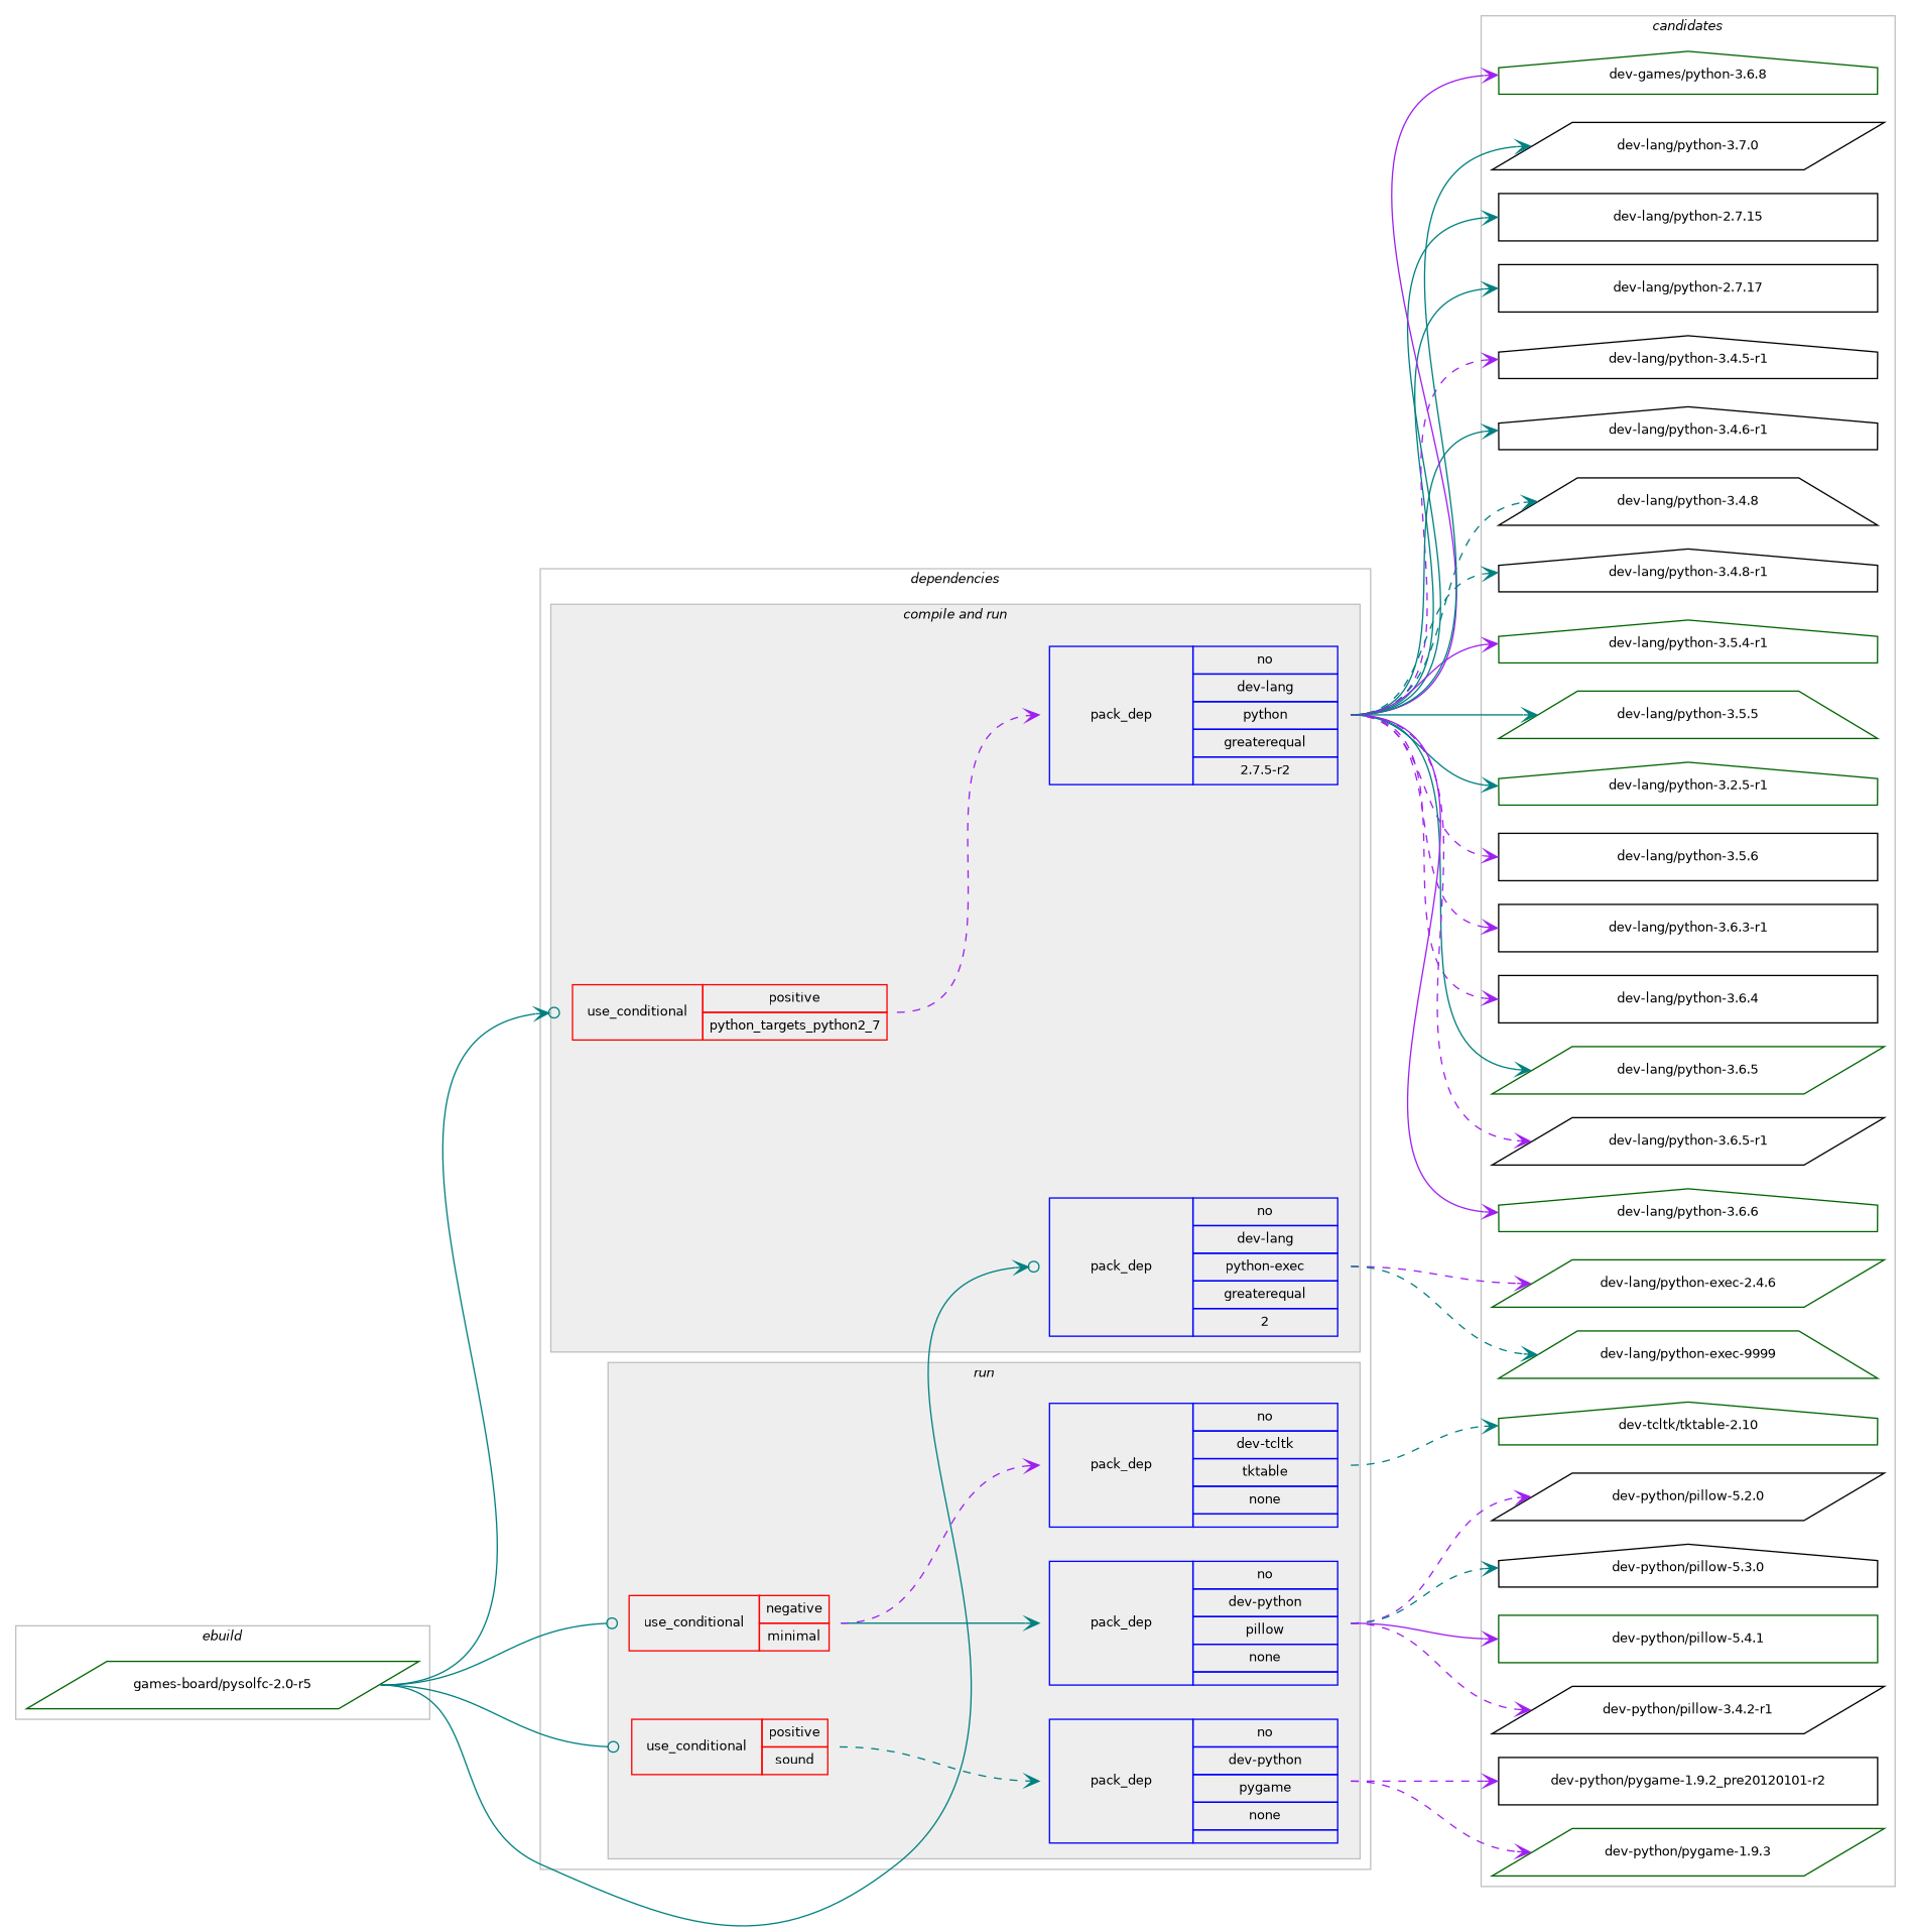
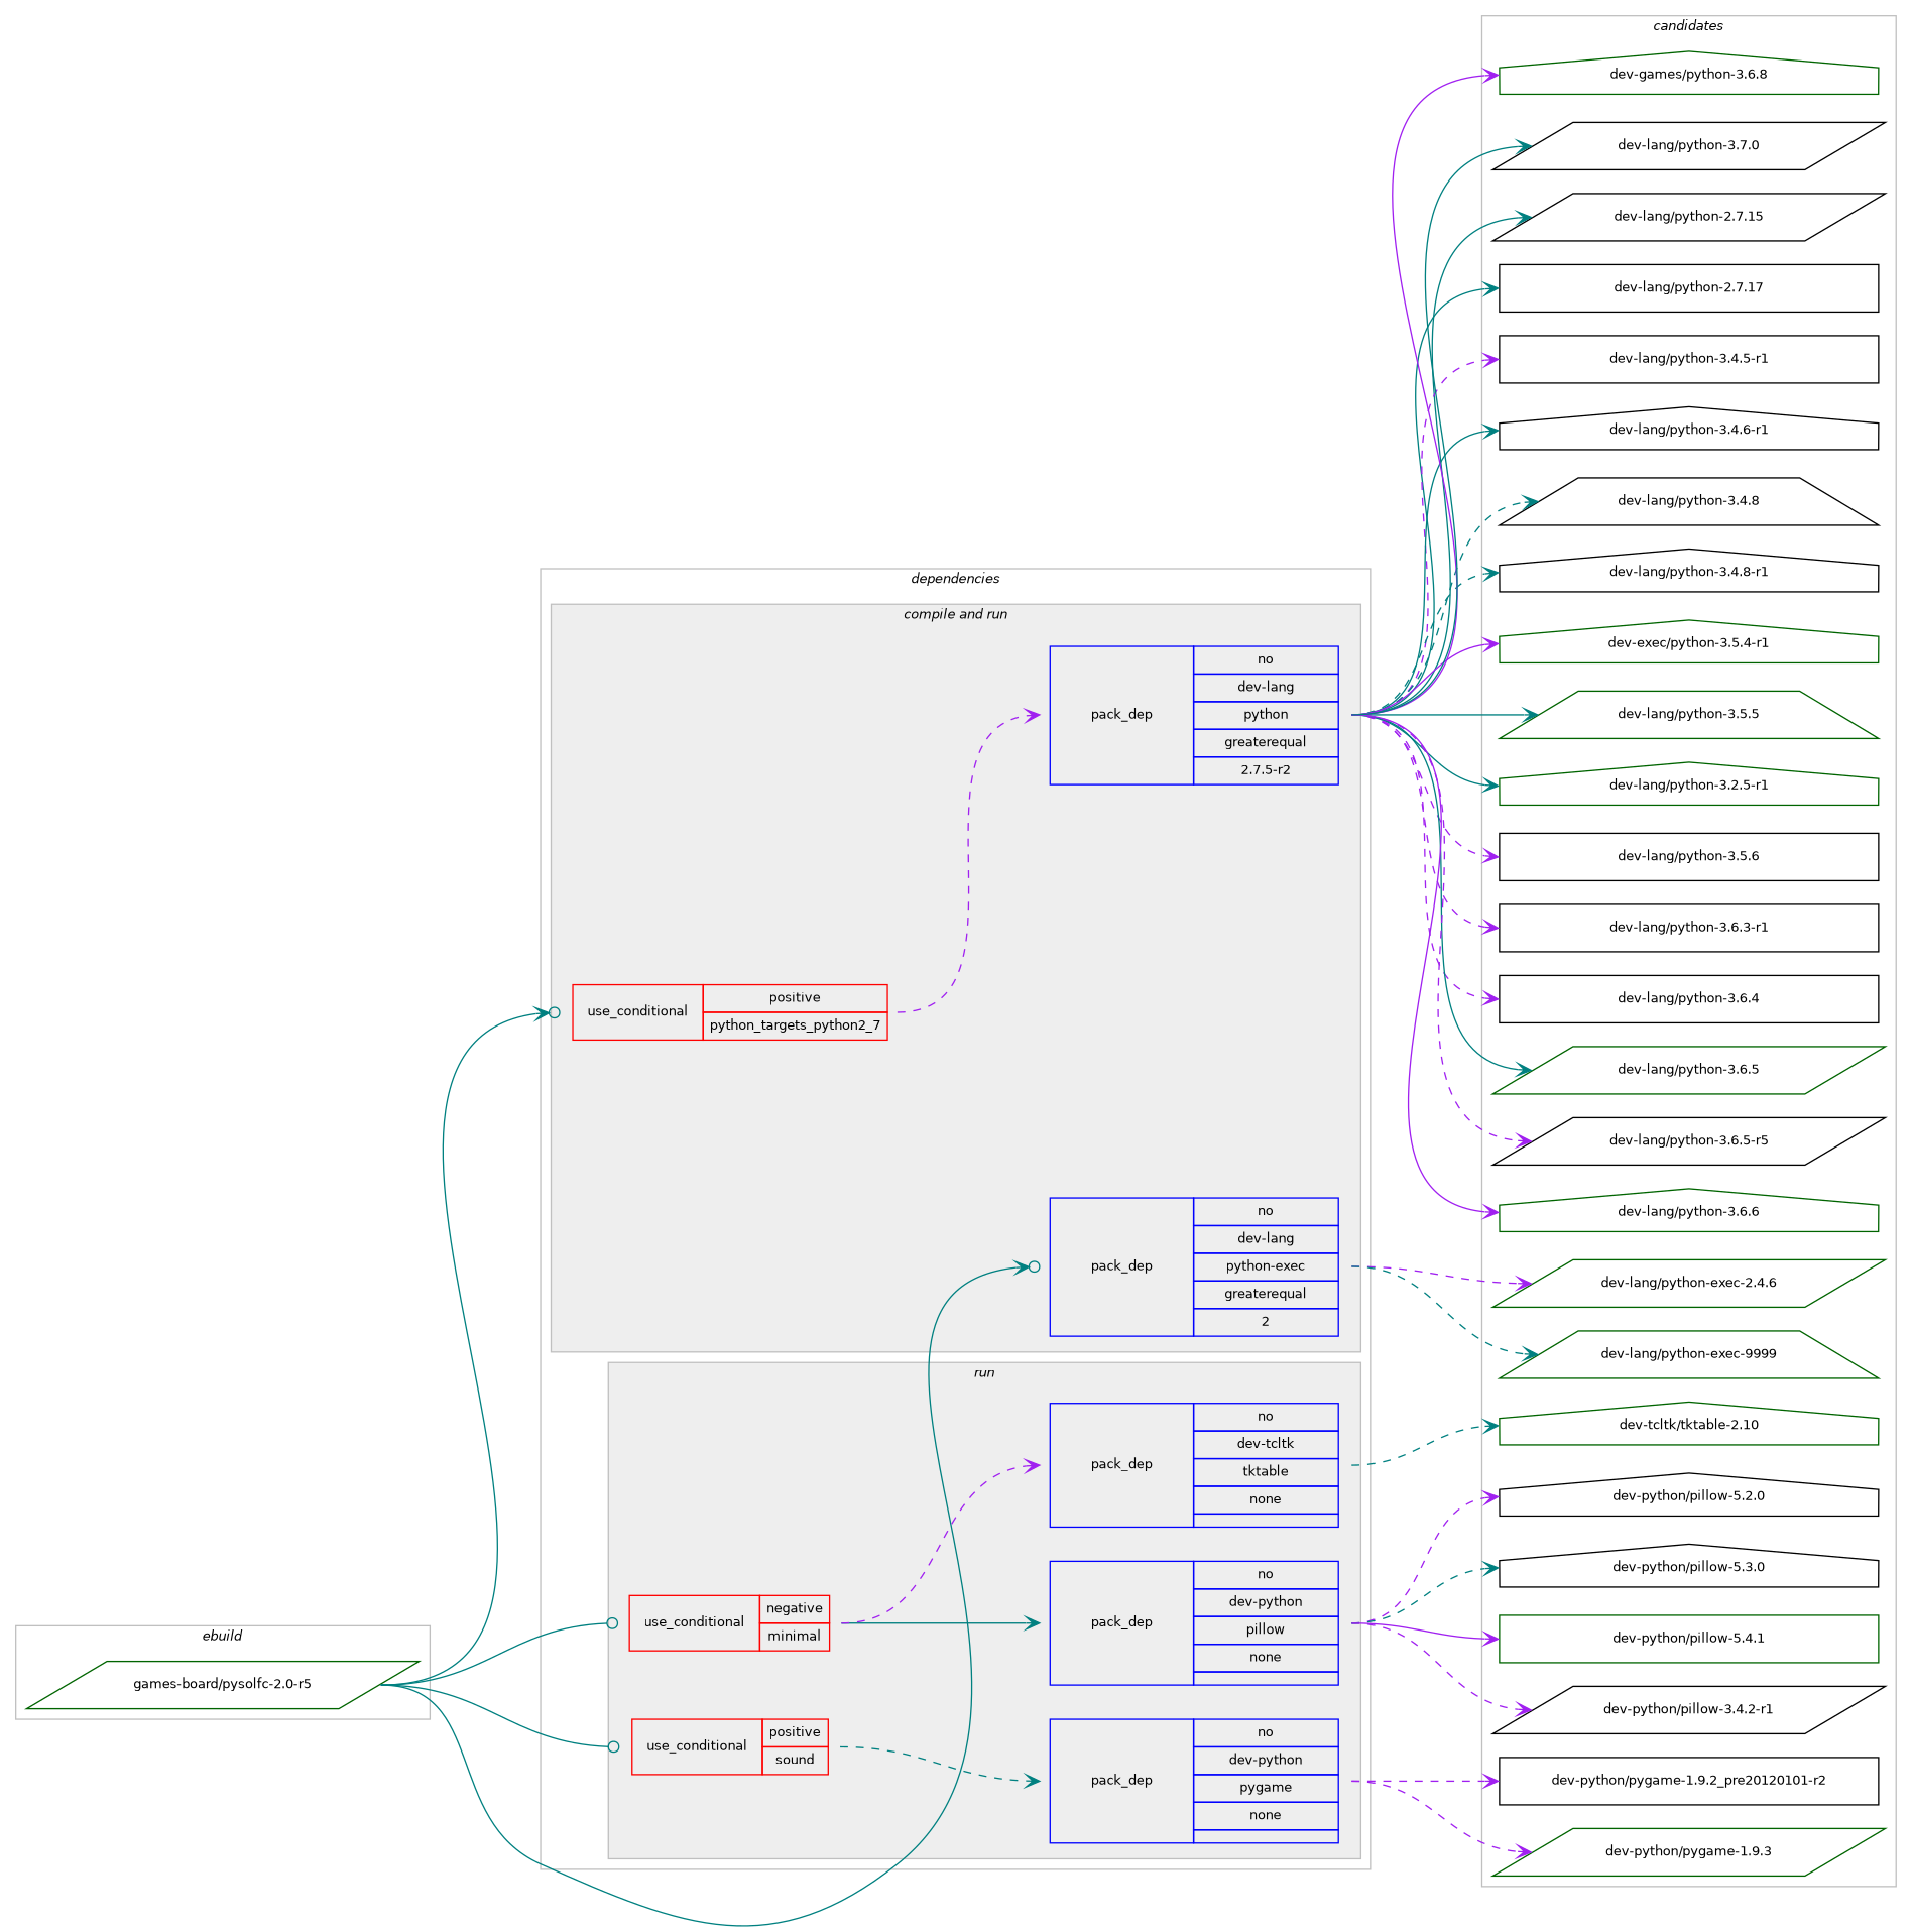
  digraph {
    compound=true
    concentrate=true
    fontname=Helvetica
    fontsize=10
    newrank=true
    rankdir=LR
    ranksep=1.5
    node [color=black fontname=Helvetica fontsize=10 shape=parallelogram]
    edge [arrowhead=vee color=teal headport=w style=dashed tailport=e weight=100]
    n1 [color=darkgreen label="games-board/pysolfc-2.0-r5" width=4]
    n2 [color=blue label=<<TABLE BORDER="0" CELLBORDER="1" CELLSPACING="0" CELLPADDING="4" WIDTH="220"><TR><TD ROWSPAN="6" CELLPADDING="30">pack_dep</TD></TR><TR><TD WIDTH="110">no</TD></TR><TR><TD>dev-lang</TD></TR><TR><TD>python</TD></TR><TR><TD>greaterequal</TD></TR><TR><TD>2.7.5-r2</TD></TR></TABLE>> shape=none]
    n3 [color=red label=<<TABLE BORDER="0" CELLBORDER="1" CELLSPACING="0" CELLPADDING="4"><TR><TD ROWSPAN="3" CELLPADDING="10">use_conditional</TD></TR><TR><TD>positive</TD></TR><TR><TD>python_targets_python2_7</TD></TR></TABLE>> shape=none]
    n4 [color=blue label=<<TABLE BORDER="0" CELLBORDER="1" CELLSPACING="0" CELLPADDING="4" WIDTH="220"><TR><TD ROWSPAN="6" CELLPADDING="30">pack_dep</TD></TR><TR><TD WIDTH="110">no</TD></TR><TR><TD>dev-lang</TD></TR><TR><TD>python-exec</TD></TR><TR><TD>greaterequal</TD></TR><TR><TD>2</TD></TR></TABLE>> shape=none]
    n5 [color=blue label=<<TABLE BORDER="0" CELLBORDER="1" CELLSPACING="0" CELLPADDING="4" WIDTH="220"><TR><TD ROWSPAN="6" CELLPADDING="30">pack_dep</TD></TR><TR><TD WIDTH="110">no</TD></TR><TR><TD>dev-python</TD></TR><TR><TD>pillow</TD></TR><TR><TD>none</TD></TR><TR><TD></TD></TR></TABLE>> shape=none]
    n6 [color=blue label=<<TABLE BORDER="0" CELLBORDER="1" CELLSPACING="0" CELLPADDING="4" WIDTH="220"><TR><TD ROWSPAN="6" CELLPADDING="30">pack_dep</TD></TR><TR><TD WIDTH="110">no</TD></TR><TR><TD>dev-tcltk</TD></TR><TR><TD>tktable</TD></TR><TR><TD>none</TD></TR><TR><TD></TD></TR></TABLE>> shape=none]
    n7 [color=red label=<<TABLE BORDER="0" CELLBORDER="1" CELLSPACING="0" CELLPADDING="4"><TR><TD ROWSPAN="3" CELLPADDING="10">use_conditional</TD></TR><TR><TD>negative</TD></TR><TR><TD>minimal</TD></TR></TABLE>> shape=none]
    n8 [color=blue label=<<TABLE BORDER="0" CELLBORDER="1" CELLSPACING="0" CELLPADDING="4" WIDTH="220"><TR><TD ROWSPAN="6" CELLPADDING="30">pack_dep</TD></TR><TR><TD WIDTH="110">no</TD></TR><TR><TD>dev-python</TD></TR><TR><TD>pygame</TD></TR><TR><TD>none</TD></TR><TR><TD></TD></TR></TABLE>> shape=none]
    n9 [color=red label=<<TABLE BORDER="0" CELLBORDER="1" CELLSPACING="0" CELLPADDING="4"><TR><TD ROWSPAN="3" CELLPADDING="10">use_conditional</TD></TR><TR><TD>positive</TD></TR><TR><TD>sound</TD></TR></TABLE>> shape=none]
-   n10 [label="dev-lang/python-2.7.15" shape=box width=4]
+   n10 [label="dev-lang/python-2.7.15" width=4]
    n11 [label="dev-lang/python-2.7.17" shape=box width=4]
-   n12 [label="dev-lang/python-3.4.5-r1" shape=house width=4]
+   n12 [label="dev-lang/python-3.4.5-r1" shape=box width=4]
    n13 [label="dev-lang/python-3.4.6-r1" shape=house width=4]
    n14 [label="dev-lang/python-3.4.8" shape=trapezium width=4]
    n15 [label="dev-lang/python-3.4.8-r1" shape=house width=4]
-   n16 [color=darkgreen label="dev-lang/python-3.5.4-r1" shape=house width=4]
+   n16 [color=darkgreen label="dev-exec/python-3.5.4-r1" shape=house width=4]
    n17 [color=darkgreen label="dev-lang/python-3.5.5" shape=trapezium width=4]
    n18 [color=darkgreen label="dev-lang/python-3.2.5-r1" shape=house width=4]
    n19 [label="dev-lang/python-3.5.6" shape=box width=4]
    n20 [label="dev-lang/python-3.6.3-r1" shape=box width=4]
    n21 [label="dev-lang/python-3.6.4" shape=box width=4]
    n22 [color=darkgreen label="dev-lang/python-3.6.5" width=4]
-   n23 [label="dev-lang/python-3.6.5-r1" width=4]
+   n23 [label="dev-lang/python-3.6.5-r5" width=4]
    n24 [color=darkgreen label="dev-lang/python-3.6.6" shape=house width=4]
    n25 [color=darkgreen label="dev-games/python-3.6.8" shape=house width=4]
    n26 [label="dev-lang/python-3.7.0" width=4]
    n27 [color=darkgreen label="dev-lang/python-exec-2.4.6" width=4]
    n28 [color=darkgreen label="dev-lang/python-exec-9999" shape=trapezium width=4]
    n29 [color=darkgreen label="dev-tcltk/tktable-2.10" shape=house width=4]
    n30 [label="dev-python/pillow-3.4.2-r1" width=4]
-   n31 [label="dev-python/pillow-5.2.0" width=4]
+   n31 [label="dev-python/pillow-5.2.0" shape=house width=4]
    n32 [label="dev-python/pillow-5.3.0" shape=house width=4]
    n33 [color=darkgreen label="dev-python/pillow-5.4.1" shape=box width=4]
    n34 [label="dev-python/pygame-1.9.2_pre20120101-r2" shape=box width=4]
    n35 [color=darkgreen label="dev-python/pygame-1.9.3" width=4]
    subgraph cluster_1 {
      color=gray
      label=<<i>ebuild</i>>
      rank=same
      n1
    }
    subgraph cluster_2 {
      color=gray
      label=<<i>dependencies</i>>
      subgraph cluster_3 {
        color=gray
        fillcolor="#eeeeee"
        label=<<i>compile</i>>
        style=filled
      }
      subgraph cluster_4 {
        color=gray
        fillcolor="#eeeeee"
        label=<<i>compile and run</i>>
        style=filled
        subgraph sub_5 {
          color=gray
          fillcolor="#eeeeee"
          label=<<i>compile and run</i>>
          style=filled
          n3
          subgraph sub_6 {
            color=gray
            fillcolor="#eeeeee"
            label=<<i>compile and run</i>>
            style=filled
            n2
          }
        }
        subgraph sub_7 {
          color=gray
          fillcolor="#eeeeee"
          label=<<i>compile and run</i>>
          style=filled
          n4
        }
      }
      subgraph cluster_8 {
        color=gray
        fillcolor="#eeeeee"
        label=<<i>run</i>>
        style=filled
        subgraph sub_9 {
          color=gray
          fillcolor="#eeeeee"
          label=<<i>run</i>>
          style=filled
          n7
          subgraph sub_10 {
            color=gray
            fillcolor="#eeeeee"
            label=<<i>run</i>>
            style=filled
            n5
          }
          subgraph sub_11 {
            color=gray
            fillcolor="#eeeeee"
            label=<<i>run</i>>
            style=filled
            n6
          }
        }
        subgraph sub_12 {
          color=gray
          fillcolor="#eeeeee"
          label=<<i>run</i>>
          style=filled
          n9
          subgraph sub_13 {
            color=gray
            fillcolor="#eeeeee"
            label=<<i>run</i>>
            style=filled
            n8
          }
        }
      }
    }
    subgraph cluster_14 {
      color=gray
      label=<<i>candidates</i>>
      rank=same
      subgraph sub_15 {
        color=black
        label=<<i>candidates</i>>
        nodesep=1
        rank=same
        n10
        n11
        n12
        n13
        n14
        n15
        n16
        n17
        n18
        n19
        n20
        n21
        n22
        n23
        n24
        n25
        n26
      }
      subgraph sub_16 {
        color=black
        label=<<i>candidates</i>>
        nodesep=1
        rank=same
        n27
        n28
      }
      subgraph sub_17 {
        color=black
        label=<<i>candidates</i>>
        nodesep=1
        rank=same
        n29
      }
      subgraph sub_18 {
        color=black
        label=<<i>candidates</i>>
        nodesep=1
        rank=same
        n30
        n31
        n32
        n33
      }
      subgraph sub_19 {
        color=black
        label=<<i>candidates</i>>
        nodesep=1
        rank=same
        n34
        n35
      }
    }
    n1 -> n3 [arrowhead=odotvee style=solid weight=20]
    n1 -> n4 [arrowhead=odotvee style=solid weight=20]
    n1 -> n7 [arrowhead=odot style=solid weight=20]
    n1 -> n9 [arrowhead=odot style=solid weight=20]
    n2 -> n10 [style=solid]
    n2 -> n11 [style=solid]
    n2 -> n12 [color=purple]
    n2 -> n13 [style=solid]
    n2 -> n14
    n2 -> n15
    n2 -> n16 [color=purple style=solid]
    n2 -> n17 [style=solid]
    n2 -> n18 [style=solid]
    n2 -> n19 [color=purple]
    n2 -> n20 [color=purple]
    n2 -> n21 [color=purple]
    n2 -> n22 [style=solid]
    n2 -> n23 [color=purple]
    n2 -> n24 [color=purple style=solid]
    n2 -> n25 [color=purple style=solid]
    n2 -> n26 [style=solid]
    n3 -> n2 [color=purple weight=20]
    n4 -> n27 [color=purple]
    n4 -> n28
    n5 -> n30 [color=purple]
    n5 -> n31 [color=purple]
    n5 -> n32
    n5 -> n33 [color=purple style=solid]
    n6 -> n29
    n7 -> n5 [style=solid weight=20]
    n7 -> n6 [color=purple weight=20]
    n8 -> n34 [color=purple]
    n8 -> n35 [color=purple]
    n9 -> n8 [weight=20]
  }
